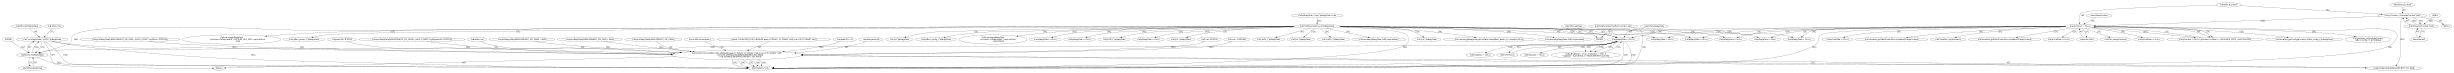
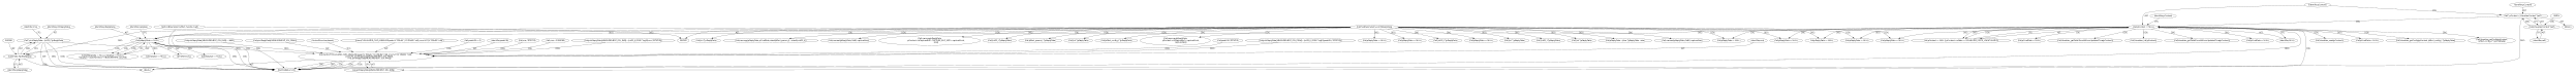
  digraph {
    fontname=Montserrat
    node [fontname=Montserrat]
    edge [fontname=Montserrat]
    n1 [label="(Call,* pIntReplyData = (int32_t*)pReplyData)"]
    n2 [label="(Call,(int32_t*)pReplyData)"]
    n3 [label="(Call,ALOGV(\"VISUALIZER_CMD_MEASURE peak=%\" PRIu16 \" (%\" PRId32 \"mB), rms=%.1f (%\" PRId32 \"mB)\",\n                peakU16, pIntReplyData[MEASUREMENT_IDX_PEAK],\n                rms, pIntReplyData[MEASUREMENT_IDX_RMS]))"]
    n4 [label="(MethodReturn,int)"]
    n5 [label="(Block,)"]
    n6 [label="(Identifier,pReplyData)"]
    n7 [label="(Call,pIntReplyData[MEASUREMENT_IDX_RMS])"]
    n8 [label="(Call,pReplyData == NULL)"]
    n9 [label="(Identifier,NULL)"]
    n10 [label="(Call,replySize == NULL)"]
    n11 [label="(Call,pReplyData == NULL || replySize == NULL ||\n *replySize < (sizeof(int32_t) * MEASUREMENT_COUNT))"]
    n12 [label="(Call,replySize == NULL)"]
    n13 [label="(MethodParameterIn,void *pReplyData)"]
    n14 [label="(Call,(int32_t *)pReplyData)"]
    n15 [label="(Call,pReplyData = (char *)pReplyData + size)"]
    n16 [label="(Call,(int32_t *)pReplyData)"]
    n17 [label="(Call,(effect_param_t *)pReplyData)"]
    n18 [label="(Call,(int *)pReplyData)"]
    n19 [label="(Call,(effect_config_t *)pReplyData)"]
    n20 [label="(Call,pReplyData == NULL)"]
    n21 [label="(Call,memcpy(pReplyData,\n                       pContext->mCaptureBuf + capturePoint,\n                       captureSize))"]
    n22 [label="(Call,pReplyData == NULL)"]
    n23 [label="(Call,pReplyData == NULL)"]
    n24 [label="(Call,pReplyData == NULL)"]
    n25 [label="(Call,pReplyData == NULL)"]
    n26 [label="(Call,(int32_t *)pReplyData)"]
    n27 [label="(Call,pReplyData == NULL)"]
    n28 [label="(Call,(int *) pReplyData)"]
    n29 [label="(Call,pReplyData == NULL)"]
    n30 [label="(Call,(int *)pReplyData)"]
    n31 [label="(Call,pReplyData == NULL)"]
    n32 [label="(Call,memset(pReplyData, 0x80, captureSize))"]
    n33 [label="(Call,(int *) pReplyData)"]
    n34 [label="(Call,memcpy(pReplyData, pCmdData, sizeof(effect_param_t) + sizeof(uint32_t)))"]
    n35 [label="(Call,memset(pReplyData, 0x80, captureSize))"]
    n36 [label="(Call,memcpy(pReplyData,\n                           pContext->mCaptureBuf + CAPTURE_BUF_SIZE + capturePoint,\n                           size))"]
    1000102
    n38 [label="(Call,pContext == NULL)"]
-   n39 [label="(Call,Call_reset(pContext))"]
+   n39 [label="(Call,Visualizer_reset(pContext))"]
    n40 [label="(Call,pCmdData == NULL)"]
    n41 [label="(Call,Visualizer_getConfig(pContext, (effect_config_t *)pReplyData))"]
    n42 [label="(Call,Visualizer_setConfig(pContext,\n (effect_config_t *) pCmdData))"]
    n43 [label="(Call,pContext == NULL || pContext->mState == VISUALIZER_STATE_UNINITIALIZED)"]
    n44 [label="(Call,pCmdData == NULL)"]
    n45 [label="(Call,Visualizer_getDeltaTimeMsFromUpdatedTime(pContext))"]
    n46 [label="(Call,Visualizer_init(pContext))"]
    n47 [label="(Call,Visualizer_getDeltaTimeMsFromUpdatedTime(pContext))"]
    n48 [label="(Call,pCmdData == NULL)"]
    n49 [label="(Identifier,NULL)"]
    n50 [label="(Call,* pContext = (VisualizerContext *)self)"]
    n51 [label="(Call,(VisualizerContext *)self)"]
    n52 [label="(Block,)"]
    n53 [label="(Identifier,self)"]
    n54 [label="(MethodParameterIn,effect_handle_t self)"]
    n55 [label="(Call,peakU16 == 0)"]
    n56 [label="(Identifier,pIntReplyData)"]
    n57 [label="(Identifier,peakU16)"]
    n58 [label="(Identifier,rms)"]
    n59 [label="(Identifier,pContext)"]
    n60 [label="(Call,rms / 32767.0f)"]
    n61 [label="(Identifier,pContext)"]
    n62 [label="(Call,rms < 0.000016f)"]
    n63 [label="(Call,pIntReplyData[MEASUREMENT_IDX_RMS] = (int32_t) (2000 * log10(rms / 32767.0f)))"]
    n64 [label="(Identifier,pReplyData)"]
    n65 [label="(Call,peakU16 / 32767.0f)"]
    n66 [label="(Call,pIntReplyData[MEASUREMENT_IDX_PEAK] = (int32_t) (2000 * log10(peakU16 / 32767.0f)))"]
    n67 [label="(Identifier,rms)"]
    n68 [label="(Identifier,pContext)"]
    n69 [label="(Identifier,replySize)"]
-   n70 [label="(Call,pIntReplyData[MEASUREMENT_IDX_PEAK] = -9600)"]
    n71 [label="(Call,pIntReplyData[MEASUREMENT_IDX_RMS] = -9600)"]
    n72 [label="(Call,pIntReplyData[MEASUREMENT_IDX_PEAK])"]
    n73 [label="(ControlStructure,break;)"]
    n74 [label="(Literal,\"VISUALIZER_CMD_MEASURE peak=%\" PRIu16 \" (%\" PRId32 \"mB), rms=%.1f (%\" PRId32 \"mB)\")"]
    1000991
    1000114
    n1 -> n2 [label="CFG: "]
    n1 -> n3 [label="DDG: "]
    n1 -> n4 [label="DDG: "]
    n1 -> n4 [label="DDG: "]
    n1 -> n5 [label="AST: "]
    n2 -> n1 [label="AST: "]
    n2 -> n1 [label="DDG: "]
    n2 -> n4 [label="DDG: "]
    n2 -> n6 [label="CFG: "]
    n3 -> n4 [label="DDG: "]
    n3 -> n4 [label="DDG: "]
    n3 -> n4 [label="DDG: "]
    n3 -> n4 [label="DDG: "]
    n3 -> n4 [label="DDG: "]
    n3 -> n5 [label="AST: "]
    n3 -> n7 [label="CFG: "]
    n6 -> n2 [label="AST: "]
    n7 -> n3 [label="AST: "]
    n8 -> n2 [label="DDG: "]
    n8 -> n4 [label="DDG: "]
    n8 -> n4 [label="DDG: "]
    n8 -> n9 [label="CFG: "]
    n8 -> n10 [label="DDG: "]
    n8 -> n11 [label="AST: "]
    n8 -> n11 [label="DDG: "]
    n8 -> n11 [label="DDG: "]
    n8 -> n12 [label="DDG: "]
    n9 -> n8 [label="AST: "]
    n11 -> n8 [label="CFG: "]
    n13 -> n2 [label="DDG: "]
    n13 -> n4 [label="DDG: "]
    n13 -> n8 [label="DDG: "]
    n13 -> n14 [label="DDG: "]
-   n15 -> n13 [label="DDG: "]
+   n13 -> n15 [label="DDG: "]
    n13 -> n16 [label="DDG: "]
    n13 -> n17 [label="DDG: "]
    n13 -> n18 [label="DDG: "]
    n13 -> n19 [label="DDG: "]
    n13 -> n20 [label="DDG: "]
    n13 -> n21 [label="DDG: "]
    n13 -> n22 [label="DDG: "]
    n13 -> n23 [label="DDG: "]
    n13 -> n24 [label="DDG: "]
    n13 -> n25 [label="DDG: "]
    n13 -> n26 [label="DDG: "]
    n13 -> n27 [label="DDG: "]
    n13 -> n28 [label="DDG: "]
    n13 -> n29 [label="DDG: "]
    n13 -> n30 [label="DDG: "]
    n13 -> n31 [label="DDG: "]
    n13 -> n32 [label="DDG: "]
    n13 -> n33 [label="DDG: "]
    n13 -> n34 [label="DDG: "]
    n13 -> n35 [label="DDG: "]
    n13 -> n36 [label="DDG: "]
    n13 -> 1000102 [label="AST: "]
    n38 -> n4 [label="DDG: "]
    n38 -> n4 [label="DDG: "]
    n38 -> n8 [label="DDG: "]
    n38 -> n20 [label="DDG: "]
    n38 -> n23 [label="DDG: "]
    n38 -> n24 [label="DDG: "]
    n38 -> n29 [label="DDG: "]
    n38 -> n31 [label="DDG: "]
    n38 -> n39 [label="DDG: "]
    n38 -> n40 [label="DDG: "]
    n38 -> n41 [label="DDG: "]
    n38 -> n42 [label="DDG: "]
    n38 -> n43 [label="AST: "]
    n38 -> n43 [label="DDG: "]
    n38 -> n43 [label="DDG: "]
    n38 -> n44 [label="DDG: "]
    n38 -> n45 [label="DDG: "]
    n38 -> n46 [label="DDG: "]
    n38 -> n47 [label="DDG: "]
    n38 -> n48 [label="DDG: "]
    n38 -> n49 [label="CFG: "]
    n43 -> n38 [label="CFG: "]
    n49 -> n38 [label="AST: "]
    n50 -> n7 [label="DDG: "]
    n50 -> n38 [label="DDG: "]
    n50 -> n51 [label="CFG: "]
    n50 -> n52 [label="AST: "]
    n51 -> n50 [label="AST: "]
    n51 -> n50 [label="DDG: "]
    n51 -> n53 [label="CFG: "]
    n53 -> n51 [label="AST: "]
    n54 -> n4 [label="DDG: "]
    n54 -> 1000102 [label="DDG: "]
    n55 -> n3 [label="DDG: "]
    n56 -> n1 [label="AST: "]
    n57 -> n3 [label="AST: "]
    n58 -> n1 [label="CFG: "]
    n59 -> n38 [label="AST: "]
    n59 -> n50 [label="CFG: "]
    n60 -> n3 [label="DDG: "]
    n61 -> n38 [label="CFG: "]
    n62 -> n3 [label="DDG: "]
    n63 -> n3 [label="DDG: "]
    n64 -> n8 [label="AST: "]
    n65 -> n3 [label="DDG: "]
    n66 -> n3 [label="DDG: "]
    n67 -> n3 [label="AST: "]
    n68 -> n50 [label="AST: "]
    n69 -> n8 [label="CFG: "]
-   n70 -> n3 [label="DDG: "]
    n71 -> n3 [label="DDG: "]
    n72 -> n3 [label="AST: "]
    n73 -> n3 [label="CFG: "]
    n74 -> n3 [label="AST: "]
    1000991 -> n2 [label="AST: "]
    1000114 -> n51 [label="DDG: "]
  }
